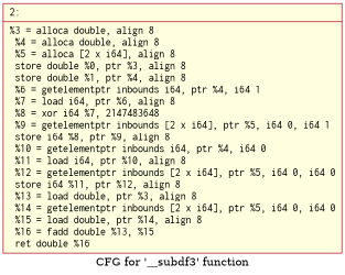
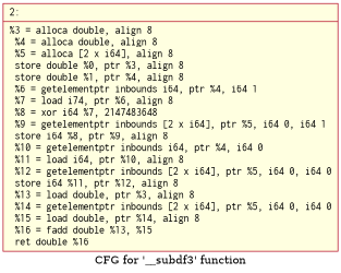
  digraph {
    label="CFG for '__subdf3' function"
-   n1 [color="#b70d28ff" fillcolor=lightyellow fontname=Courier label="{2:\l|  %3 = alloca double, align 8\l  %4 = alloca double, align 8\l  %5 = alloca [2 x i64], align 8\l  store double %0, ptr %3, align 8\l  store double %1, ptr %4, align 8\l  %6 = getelementptr inbounds i64, ptr %4, i64 1\l  %7 = load i64, ptr %6, align 8\l  %8 = xor i64 %7, 2147483648\l  %9 = getelementptr inbounds [2 x i64], ptr %5, i64 0, i64 1\l  store i64 %8, ptr %9, align 8\l  %10 = getelementptr inbounds i64, ptr %4, i64 0\l  %11 = load i64, ptr %10, align 8\l  %12 = getelementptr inbounds [2 x i64], ptr %5, i64 0, i64 0\l  store i64 %11, ptr %12, align 8\l  %13 = load double, ptr %3, align 8\l  %14 = getelementptr inbounds [2 x i64], ptr %5, i64 0, i64 0\l  %15 = load double, ptr %14, align 8\l  %16 = fadd double %13, %15\l  ret double %16\l}" shape=record style=filled]
+   n1 [color="#b70d28ff" fillcolor=lightyellow fontname=Courier label="{2:\l|  %3 = alloca double, align 8\l  %4 = alloca double, align 8\l  %5 = alloca [2 x i64], align 8\l  store double %0, ptr %3, align 8\l  store double %1, ptr %4, align 8\l  %6 = getelementptr inbounds i64, ptr %4, i64 1\l  %7 = load i74, ptr %6, align 8\l  %8 = xor i64 %7, 2147483648\l  %9 = getelementptr inbounds [2 x i64], ptr %5, i64 0, i64 1\l  store i64 %8, ptr %9, align 8\l  %10 = getelementptr inbounds i64, ptr %4, i64 0\l  %11 = load i64, ptr %10, align 8\l  %12 = getelementptr inbounds [2 x i64], ptr %5, i64 0, i64 0\l  store i64 %11, ptr %12, align 8\l  %13 = load double, ptr %3, align 8\l  %14 = getelementptr inbounds [2 x i64], ptr %5, i64 0, i64 0\l  %15 = load double, ptr %14, align 8\l  %16 = fadd double %13, %15\l  ret double %16\l}" shape=record style=filled]
  }
